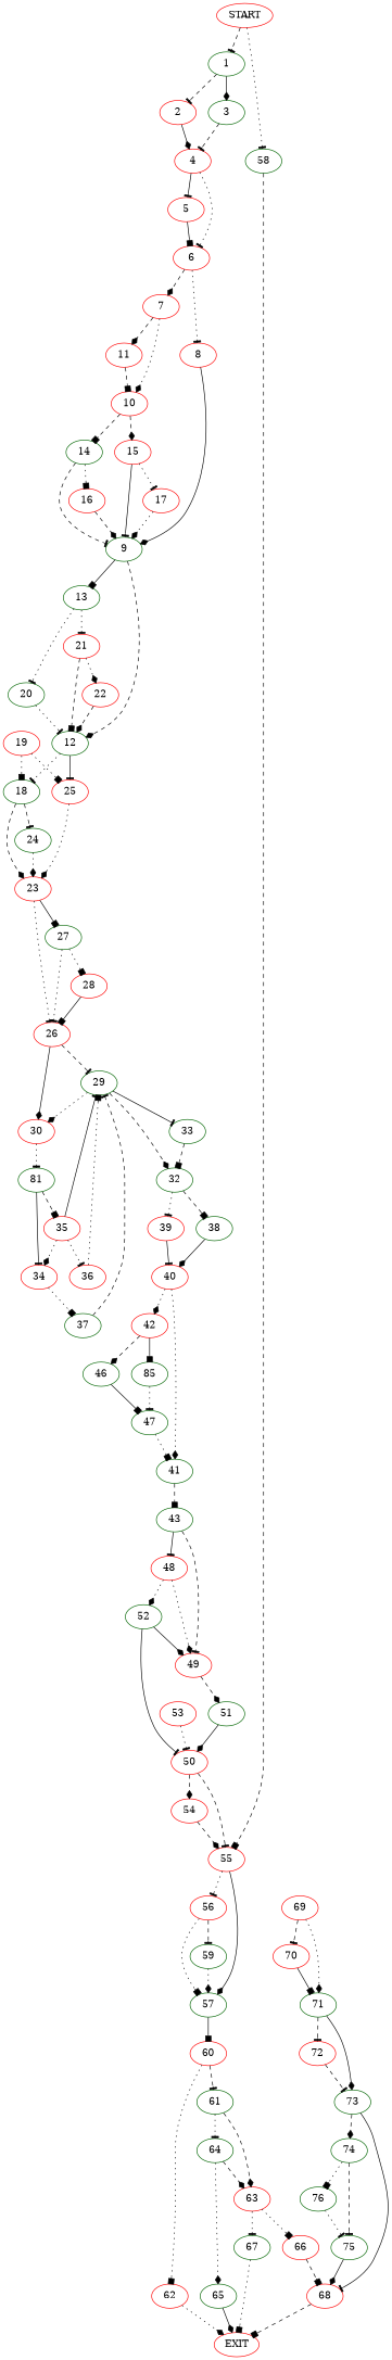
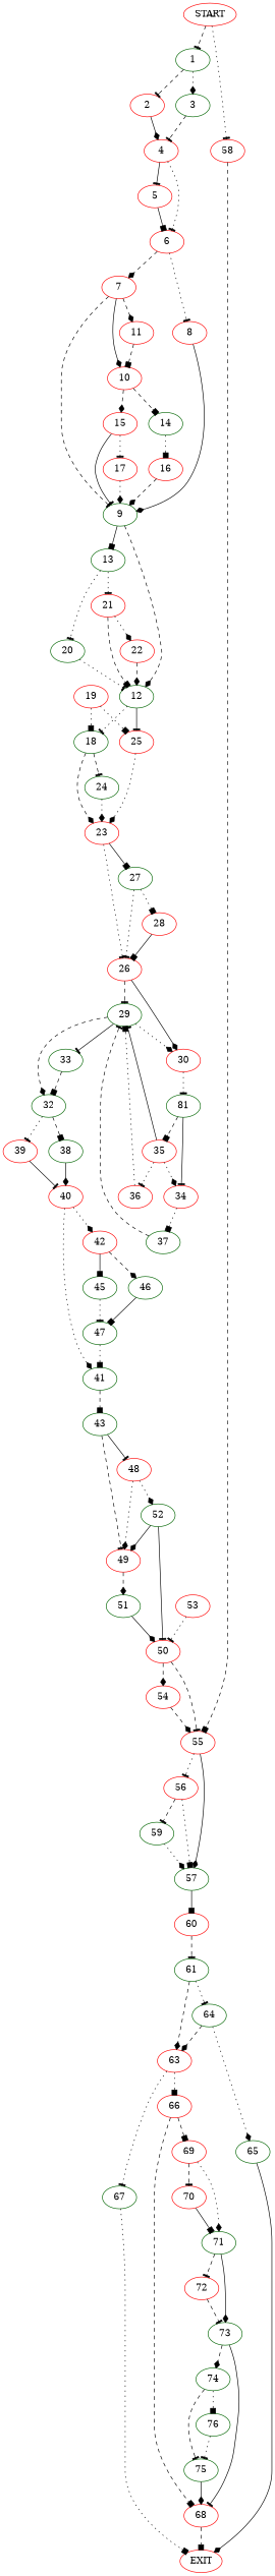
  digraph {
    node [color=red]
    edge [arrowhead=tee style=dotted]
    n1 [label=START]
    1 [color=darkgreen]
-   58 [color=darkgreen]
+   58
    2
    3 [color=darkgreen]
    55
    n7 [label=EXIT]
    4
    5
    6
    7
    8
    10
    11
    9 [color=darkgreen]
    14 [color=darkgreen]
    15
    12 [color=darkgreen]
    13 [color=darkgreen]
    18 [color=darkgreen]
    25
    20 [color=darkgreen]
    21
    16
    17
    23
    24 [color=darkgreen]
    19
    22
    26
    27 [color=darkgreen]
    29 [color=darkgreen]
    30
    28
    32 [color=darkgreen]
    33 [color=darkgreen]
    n37 [color=darkgreen label=81]
    38 [color=darkgreen]
    39
    34
    35
    37 [color=darkgreen]
    36
    40
    41 [color=darkgreen]
    42
    43 [color=darkgreen]
-   45 [color=darkgreen label=85]
+   45 [color=darkgreen]
    46 [color=darkgreen]
    48
    49
    47 [color=darkgreen]
    52 [color=darkgreen]
    51 [color=darkgreen]
    50
    54
    56
    57 [color=darkgreen]
    53
    59 [color=darkgreen]
    60
    61 [color=darkgreen]
-   62
    63
    64 [color=darkgreen]
    66
    67 [color=darkgreen]
    65 [color=darkgreen]
    68
    69
    70
    71 [color=darkgreen]
    72
    73 [color=darkgreen]
    74 [color=darkgreen]
    75 [color=darkgreen]
    76 [color=darkgreen]
    n1 -> 1 [style=dashed]
    n1 -> 58
    1 -> 2 [style=dashed]
-   1 -> 3 [arrowhead=diamond style=solid]
+   1 -> 3 [arrowhead=diamond]
    58 -> 55 [arrowhead=box style=dashed]
    2 -> 4 [arrowhead=diamond style=solid]
    3 -> 4 [style=dashed]
    55 -> 56
    55 -> 57 [arrowhead=diamond style=solid]
    4 -> 5 [style=solid]
    4 -> 6
    5 -> 6 [arrowhead=box style=solid]
    6 -> 7 [arrowhead=diamond style=dashed]
    6 -> 8
-   7 -> 10 [arrowhead=diamond]
+   7 -> 10 [arrowhead=diamond style=solid]
    7 -> 11 [arrowhead=diamond style=dashed]
    8 -> 9 [arrowhead=diamond style=solid]
    10 -> 14 [arrowhead=box style=dashed]
    10 -> 15 [arrowhead=diamond style=dashed]
    11 -> 10 [arrowhead=box style=dashed]
    9 -> 12 [arrowhead=diamond style=dashed]
    9 -> 13 [arrowhead=box style=solid]
-   14 -> 9 [style=dashed]
+   7 -> 9 [style=dashed]
    14 -> 16 [arrowhead=box]
    15 -> 9 [style=solid]
    15 -> 17
    12 -> 18
    12 -> 25 [style=solid]
    13 -> 20
    13 -> 21
    18 -> 23 [arrowhead=diamond style=dashed]
    18 -> 24 [style=dashed]
    25 -> 23 [arrowhead=diamond]
    20 -> 12
    21 -> 12 [arrowhead=box style=dashed]
    21 -> 22 [arrowhead=diamond]
    16 -> 9 [arrowhead=diamond style=dashed]
    17 -> 9 [arrowhead=diamond]
    23 -> 26
    23 -> 27 [arrowhead=box style=solid]
    24 -> 23 [arrowhead=diamond]
    19 -> 18 [arrowhead=box]
    19 -> 25 [arrowhead=box]
    22 -> 12 [arrowhead=diamond style=dashed]
    26 -> 29 [style=dashed]
    26 -> 30 [arrowhead=diamond style=solid]
    27 -> 26
    27 -> 28 [arrowhead=box]
    29 -> 30 [arrowhead=diamond]
    29 -> 32 [arrowhead=diamond style=dashed]
    29 -> 33 [style=solid]
    30 -> n37
    28 -> 26 [arrowhead=box style=solid]
    32 -> 38 [arrowhead=box style=dashed]
    32 -> 39
    33 -> 32 [arrowhead=box style=dashed]
    n37 -> 34 [style=solid]
    n37 -> 35 [arrowhead=box style=dashed]
    38 -> 40 [arrowhead=diamond style=solid]
    39 -> 40 [style=solid]
    34 -> 37 [arrowhead=box]
    35 -> 29 [style=solid]
    35 -> 34 [arrowhead=diamond]
    35 -> 36
    37 -> 29 [style=dashed]
    36 -> 29 [arrowhead=box]
    40 -> 41 [arrowhead=diamond]
    40 -> 42 [arrowhead=diamond]
    41 -> 43 [arrowhead=box style=dashed]
    42 -> 45 [arrowhead=box style=solid]
    42 -> 46 [arrowhead=diamond style=dashed]
    43 -> 48 [style=solid]
    43 -> 49 [style=dashed]
    45 -> 47
    46 -> 47 [arrowhead=box style=solid]
    48 -> 49 [arrowhead=diamond]
    48 -> 52 [arrowhead=diamond]
    49 -> 51 [arrowhead=diamond style=dashed]
    47 -> 41 [arrowhead=box]
    52 -> 49 [arrowhead=diamond style=solid]
    52 -> 50 [style=solid]
    51 -> 50 [arrowhead=diamond style=solid]
    50 -> 55 [style=dashed]
    50 -> 54 [arrowhead=diamond style=dashed]
    54 -> 55 [arrowhead=diamond style=dashed]
    56 -> 57 [arrowhead=box]
    56 -> 59 [style=dashed]
    57 -> 60 [arrowhead=box style=solid]
    53 -> 50
    59 -> 57 [arrowhead=diamond]
    60 -> 61 [style=dashed]
-   60 -> 62 [arrowhead=box]
    61 -> 63 [arrowhead=diamond style=dashed]
    61 -> 64
-   62 -> n7 [arrowhead=diamond]
    63 -> 66 [arrowhead=box]
    63 -> 67
    64 -> 63 [arrowhead=diamond style=dashed]
    64 -> 65 [arrowhead=diamond]
    66 -> 68 [arrowhead=box style=dashed]
+   66 -> 69 [arrowhead=box style=dashed]
    67 -> n7 [arrowhead=box]
    65 -> n7 [arrowhead=diamond style=solid]
    68 -> n7 [arrowhead=box style=dashed]
    69 -> 70 [style=dashed]
    69 -> 71 [arrowhead=diamond]
    70 -> 71 [arrowhead=box style=solid]
    71 -> 72 [style=dashed]
    71 -> 73 [arrowhead=diamond style=solid]
    72 -> 73 [style=dashed]
    73 -> 68 [style=solid]
    73 -> 74 [arrowhead=diamond style=dashed]
    74 -> 75 [style=dashed]
    74 -> 76 [arrowhead=box]
    75 -> 68 [arrowhead=diamond style=solid]
    76 -> 75
  }
